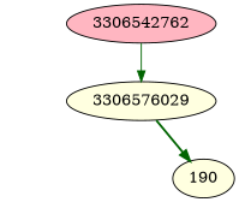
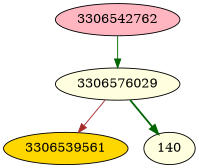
  strict digraph {
    node [fillcolor=lightyellow style=filled]
    edge [color=darkgreen style=solid]
    3306542762 [fillcolor=lightpink]
    n2 [label=3306576029]
-   190
+   3306539561 [fillcolor=gold]
+   190 [label=140]
    3306542762 -> n2
+   n2 -> 3306539561 [color=brown]
    n2 -> 190 [style=bold]
  }
